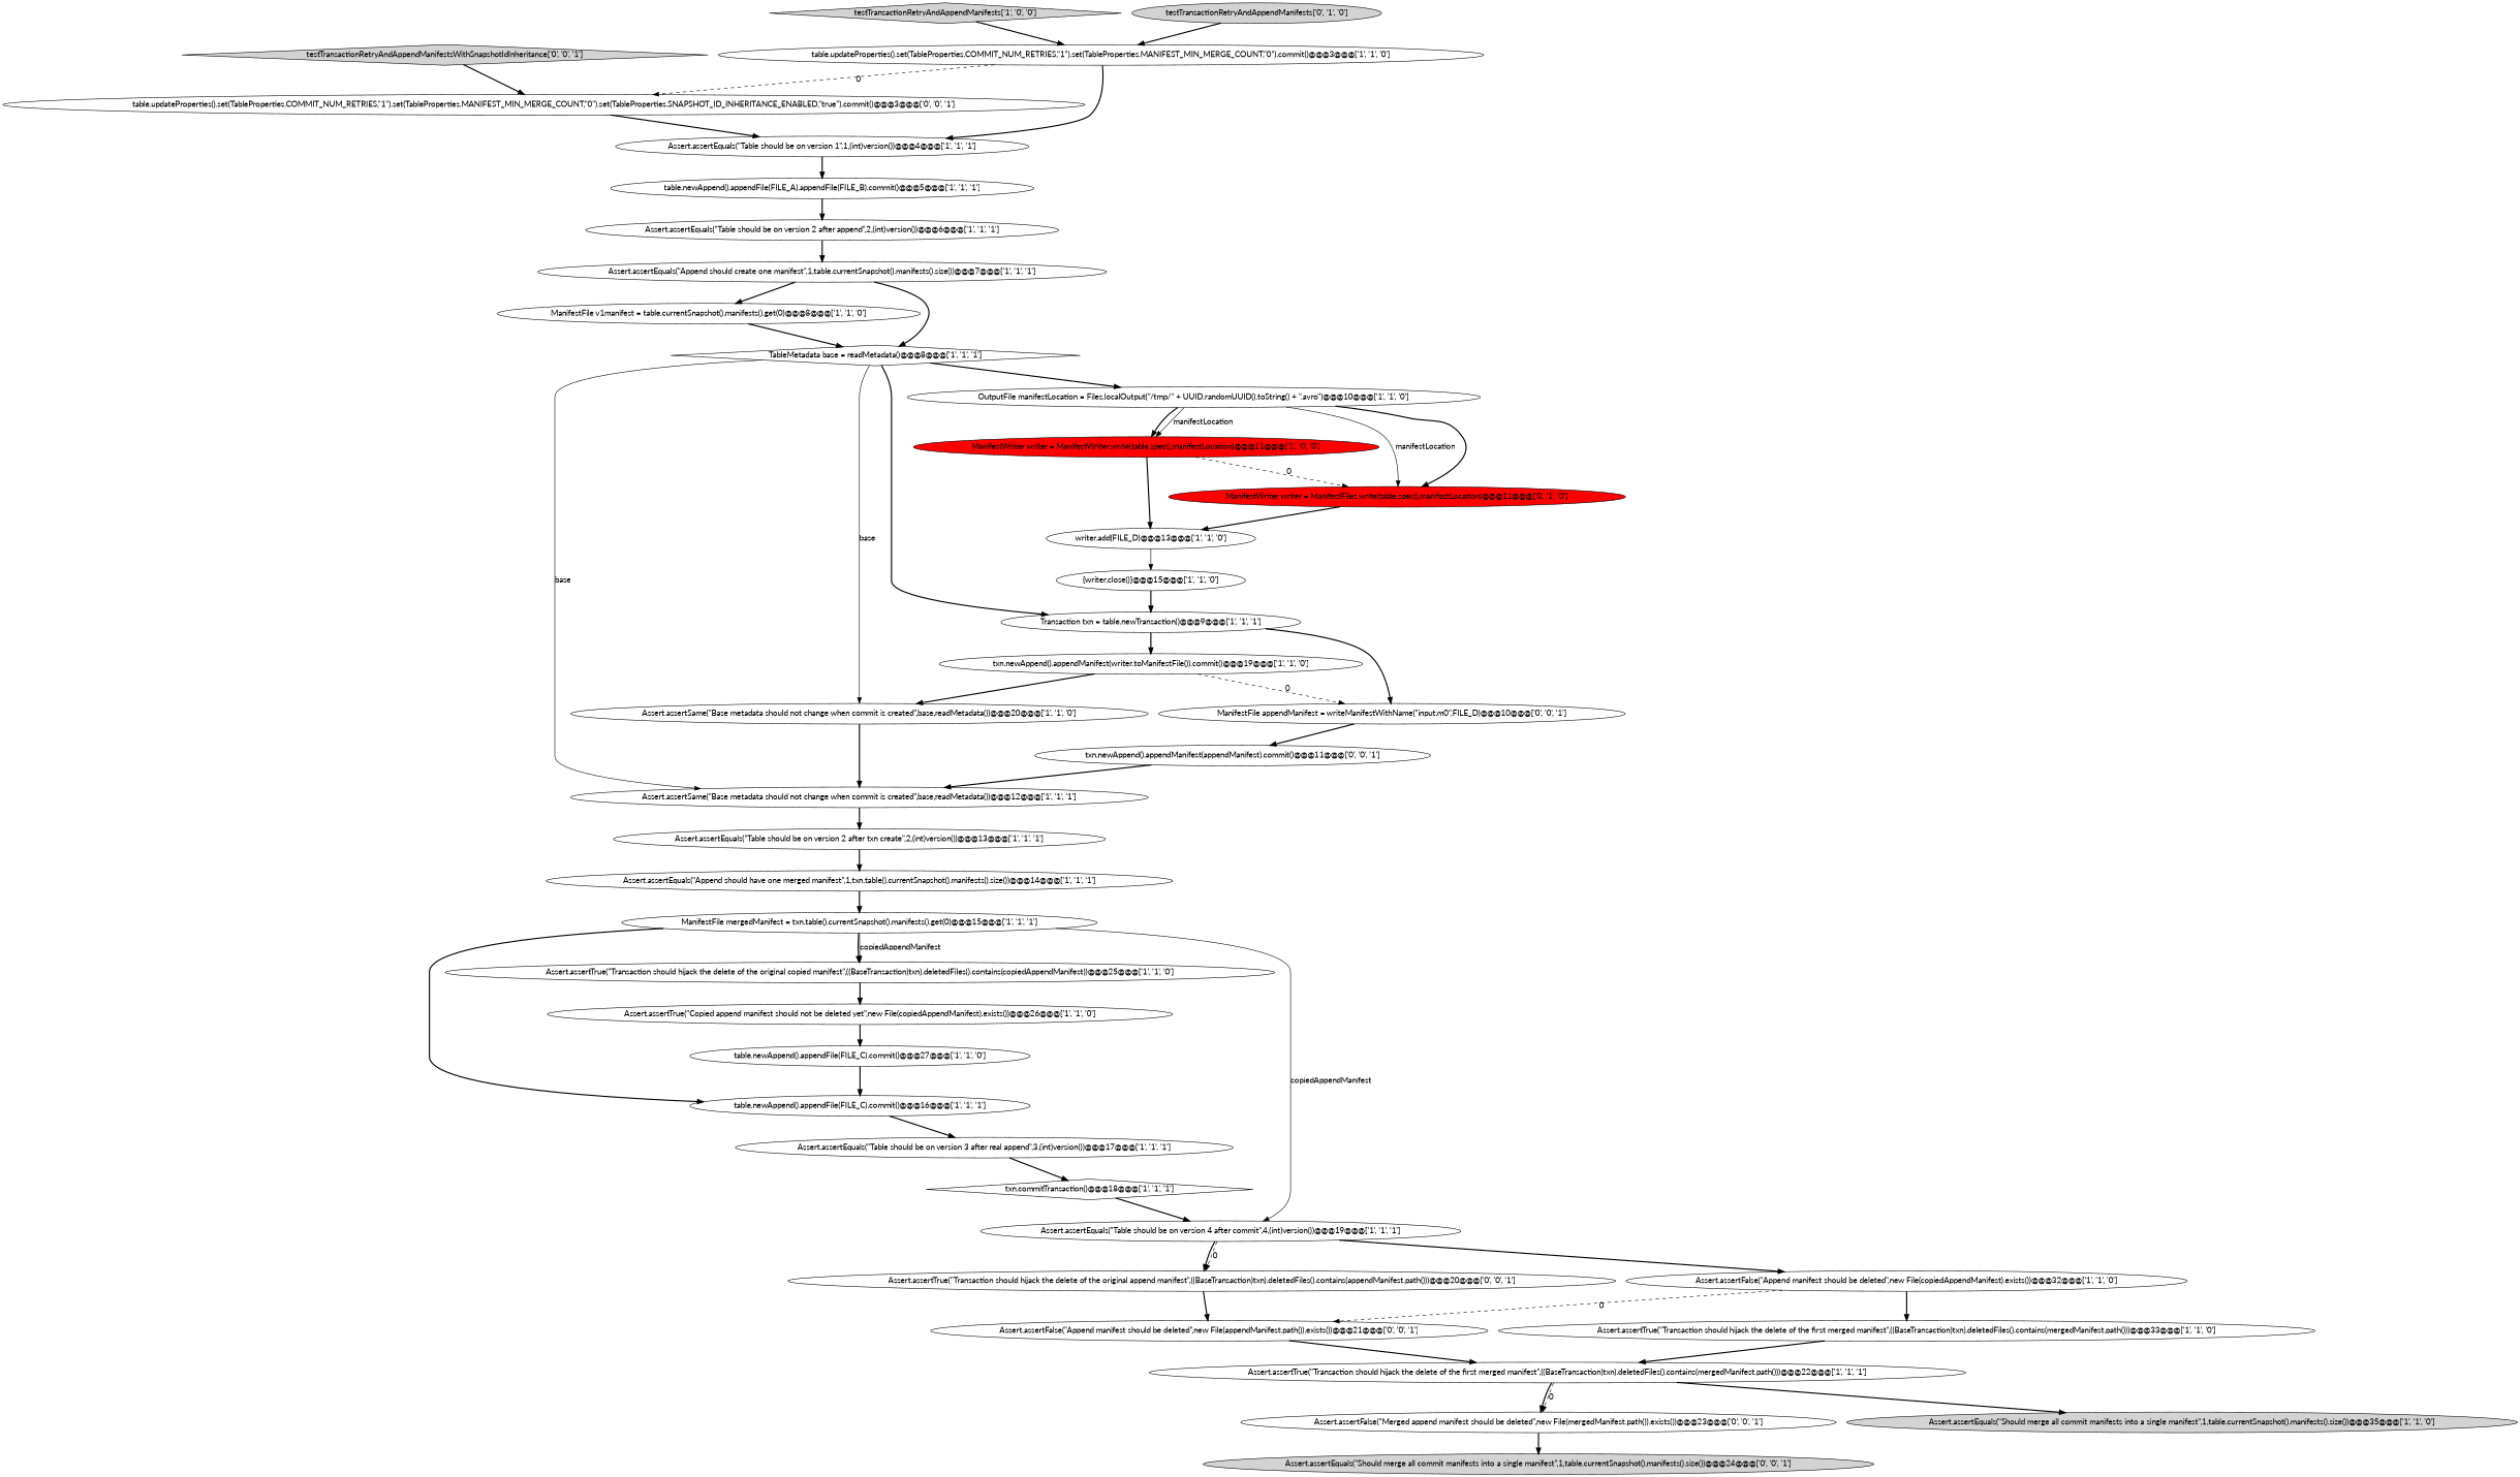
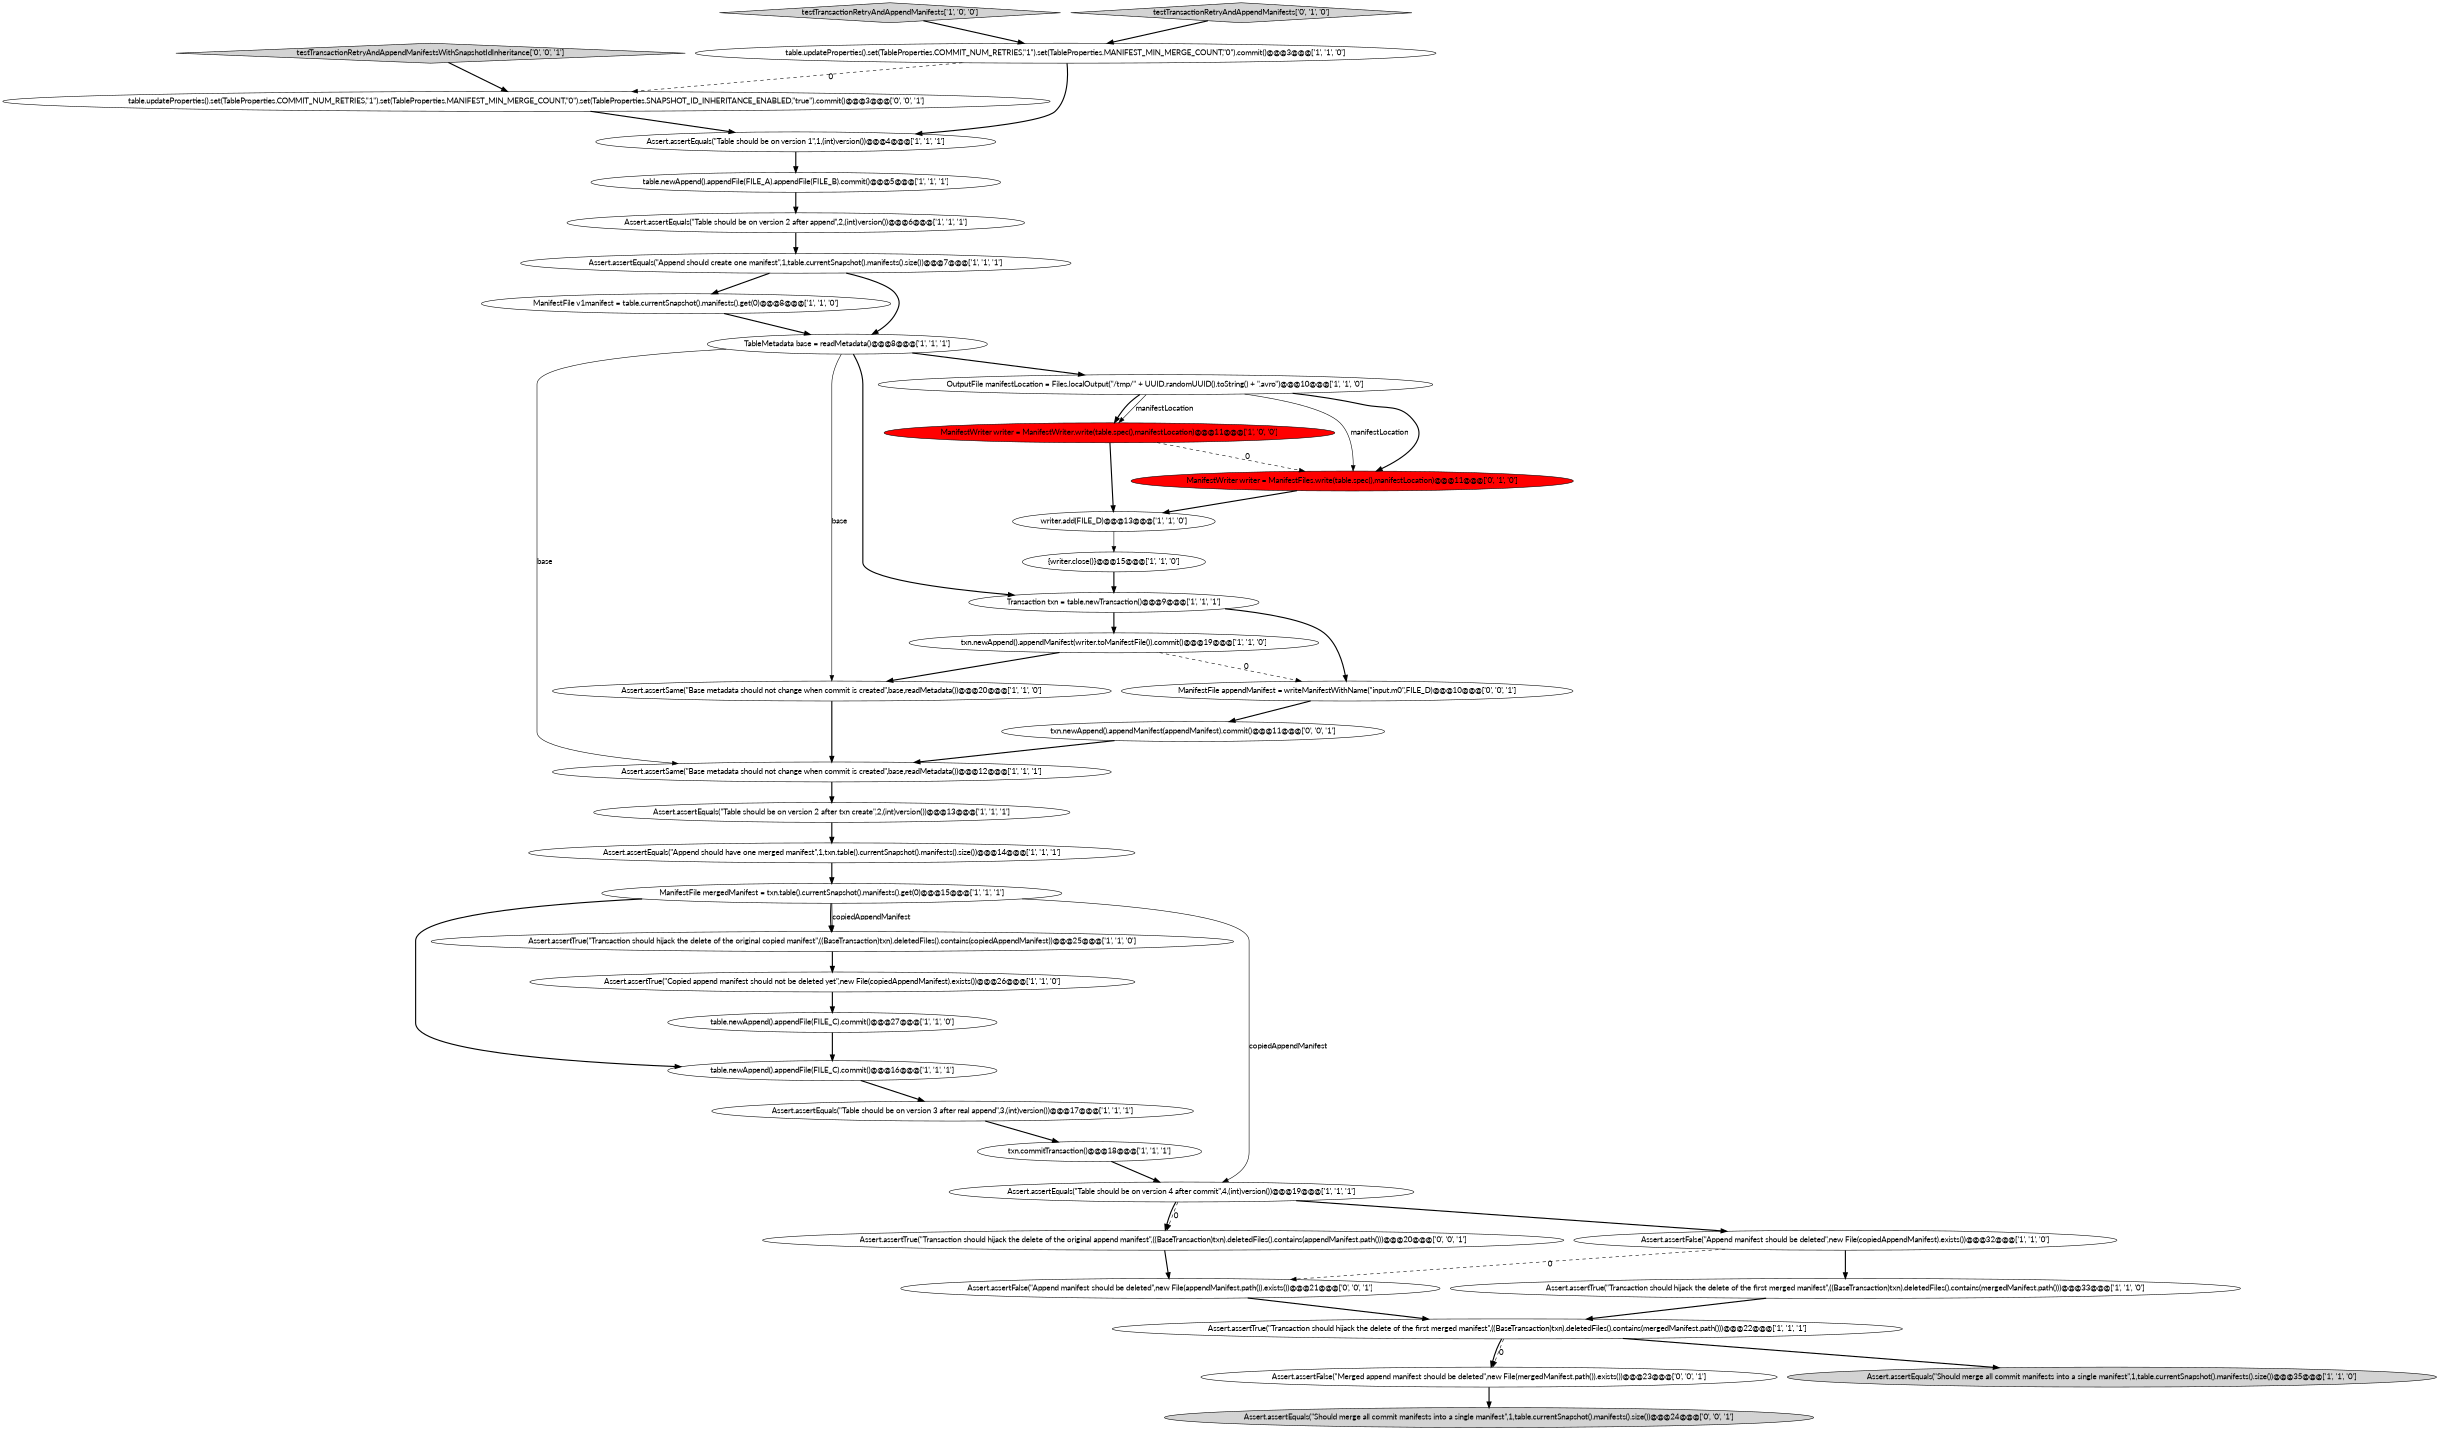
  digraph {
    fontname=Lato
    node [fillcolor=white fontname=Lato shape=ellipse style=filled]
    edge [fontname=Lato style=bold]
    n1 [label="Assert.assertTrue(\"Transaction should hijack the delete of the original copied manifest\",((BaseTransaction)txn).deletedFiles().contains(copiedAppendManifest))@@@25@@@['1', '1', '0']"]
    n2 [label="Assert.assertTrue(\"Copied append manifest should not be deleted yet\",new File(copiedAppendManifest).exists())@@@26@@@['1', '1', '0']"]
    n3 [label="table.newAppend().appendFile(FILE_C).commit()@@@27@@@['1', '1', '0']"]
    n4 [label="table.updateProperties().set(TableProperties.COMMIT_NUM_RETRIES,\"1\").set(TableProperties.MANIFEST_MIN_MERGE_COUNT,\"0\").commit()@@@3@@@['1', '1', '0']"]
    n5 [label="Assert.assertEquals(\"Table should be on version 1\",1,(int)version())@@@4@@@['1', '1', '1']"]
    n6 [label="table.updateProperties().set(TableProperties.COMMIT_NUM_RETRIES,\"1\").set(TableProperties.MANIFEST_MIN_MERGE_COUNT,\"0\").set(TableProperties.SNAPSHOT_ID_INHERITANCE_ENABLED,\"true\").commit()@@@3@@@['0', '0', '1']"]
    n7 [label="table.newAppend().appendFile(FILE_A).appendFile(FILE_B).commit()@@@5@@@['1', '1', '1']"]
    n8 [fillcolor=lightgray label="testTransactionRetryAndAppendManifests['1', '0', '0']" shape=diamond]
    n9 [label="txn.newAppend().appendManifest(appendManifest).commit()@@@11@@@['0', '0', '1']"]
    n10 [label="Assert.assertSame(\"Base metadata should not change when commit is created\",base,readMetadata())@@@12@@@['1', '1', '1']"]
    n11 [label="Assert.assertEquals(\"Table should be on version 2 after txn create\",2,(int)version())@@@13@@@['1', '1', '1']"]
    n12 [label="Assert.assertEquals(\"Table should be on version 2 after append\",2,(int)version())@@@6@@@['1', '1', '1']"]
    n13 [label="Transaction txn = table.newTransaction()@@@9@@@['1', '1', '1']"]
    n14 [label="ManifestFile appendManifest = writeManifestWithName(\"input.m0\",FILE_D)@@@10@@@['0', '0', '1']"]
    n15 [label="txn.newAppend().appendManifest(writer.toManifestFile()).commit()@@@19@@@['1', '1', '0']"]
    n16 [label="Assert.assertSame(\"Base metadata should not change when commit is created\",base,readMetadata())@@@20@@@['1', '1', '0']"]
    n17 [label="Assert.assertTrue(\"Transaction should hijack the delete of the first merged manifest\",((BaseTransaction)txn).deletedFiles().contains(mergedManifest.path()))@@@22@@@['1', '1', '1']"]
    n18 [label="Assert.assertFalse(\"Merged append manifest should be deleted\",new File(mergedManifest.path()).exists())@@@23@@@['0', '0', '1']"]
    n19 [fillcolor=lightgray label="Assert.assertEquals(\"Should merge all commit manifests into a single manifest\",1,table.currentSnapshot().manifests().size())@@@35@@@['1', '1', '0']"]
    n20 [fillcolor=lightgray label="Assert.assertEquals(\"Should merge all commit manifests into a single manifest\",1,table.currentSnapshot().manifests().size())@@@24@@@['0', '0', '1']"]
    n21 [fillcolor=red label="ManifestWriter writer = ManifestFiles.write(table.spec(),manifestLocation)@@@11@@@['0', '1', '0']"]
    n22 [label="writer.add(FILE_D)@@@13@@@['1', '1', '0']"]
    n23 [label="{writer.close()}@@@15@@@['1', '1', '0']"]
    n24 [label="table.newAppend().appendFile(FILE_C).commit()@@@16@@@['1', '1', '1']"]
    n25 [label="Assert.assertEquals(\"Table should be on version 3 after real append\",3,(int)version())@@@17@@@['1', '1', '1']"]
    n26 [label="ManifestFile mergedManifest = txn.table().currentSnapshot().manifests().get(0)@@@15@@@['1', '1', '1']"]
    n27 [label="Assert.assertEquals(\"Table should be on version 4 after commit\",4,(int)version())@@@19@@@['1', '1', '1']"]
    n28 [label="Assert.assertTrue(\"Transaction should hijack the delete of the original append manifest\",((BaseTransaction)txn).deletedFiles().contains(appendManifest.path()))@@@20@@@['0', '0', '1']"]
    n29 [label="Assert.assertFalse(\"Append manifest should be deleted\",new File(copiedAppendManifest).exists())@@@32@@@['1', '1', '0']"]
    n30 [label="Assert.assertEquals(\"Append should have one merged manifest\",1,txn.table().currentSnapshot().manifests().size())@@@14@@@['1', '1', '1']"]
    n31 [label="Assert.assertEquals(\"Append should create one manifest\",1,table.currentSnapshot().manifests().size())@@@7@@@['1', '1', '1']"]
    n32 [label="ManifestFile v1manifest = table.currentSnapshot().manifests().get(0)@@@8@@@['1', '1', '0']"]
-   n33 [label="TableMetadata base = readMetadata()@@@8@@@['1', '1', '1']" shape=diamond]
+   n33 [label="TableMetadata base = readMetadata()@@@8@@@['1', '1', '1']"]
    n34 [label="OutputFile manifestLocation = Files.localOutput(\"/tmp/\" + UUID.randomUUID().toString() + \".avro\")@@@10@@@['1', '1', '0']"]
    n35 [label="Assert.assertFalse(\"Append manifest should be deleted\",new File(appendManifest.path()).exists())@@@21@@@['0', '0', '1']"]
    n36 [label="Assert.assertTrue(\"Transaction should hijack the delete of the first merged manifest\",((BaseTransaction)txn).deletedFiles().contains(mergedManifest.path()))@@@33@@@['1', '1', '0']"]
-   n37 [fillcolor=lightgray label="testTransactionRetryAndAppendManifests['0', '1', '0']"]
-   n38 [label="txn.commitTransaction()@@@18@@@['1', '1', '1']" shape=diamond]
+   n37 [fillcolor=lightgray label="testTransactionRetryAndAppendManifests['0', '1', '0']" shape=diamond]
+   n38 [label="txn.commitTransaction()@@@18@@@['1', '1', '1']"]
    n39 [fillcolor=red label="ManifestWriter writer = ManifestWriter.write(table.spec(),manifestLocation)@@@11@@@['1', '0', '0']"]
    n40 [fillcolor=lightgray label="testTransactionRetryAndAppendManifestsWithSnapshotIdInheritance['0', '0', '1']" shape=diamond]
    n1 -> n2
    n2 -> n3
    n3 -> n24
    n4 -> n5
    n4 -> n6 [label=0 style=dashed]
    n5 -> n7
    n6 -> n5
    n7 -> n12
    n8 -> n4
    n9 -> n10
    n10 -> n11
    n11 -> n30
    n12 -> n31
    n13 -> n14
    n13 -> n15
    n14 -> n9
    n15 -> n14 [label=0 style=dashed]
    n15 -> n16
    n16 -> n10
    n17 -> n18 [label=0 style=dashed]
    n17 -> n18
    n17 -> n19
    n18 -> n20
    n21 -> n22
    n22 -> n23 [style=solid]
    n23 -> n13
    n24 -> n25
    n25 -> n38
    n26 -> n1
    n26 -> n1 [label=copiedAppendManifest style=solid]
    n26 -> n24
    n26 -> n27 [label=copiedAppendManifest style=solid]
    n27 -> n28 [label=0 style=dashed]
    n27 -> n28
    n27 -> n29
    n28 -> n35
    n29 -> n35 [label=0 style=dashed]
    n29 -> n36
    n30 -> n26
    n31 -> n32
    n31 -> n33
    n32 -> n33
    n33 -> n10 [label=base style=solid]
    n33 -> n13
    n33 -> n16 [label=base style=solid]
    n33 -> n34
    n34 -> n21
    n34 -> n21 [label=manifestLocation style=solid]
    n34 -> n39 [label=manifestLocation style=solid]
    n34 -> n39
    n35 -> n17
    n36 -> n17
    n37 -> n4
    n38 -> n27
    n39 -> n21 [label=0 style=dashed]
    n39 -> n22
    n40 -> n6
  }
